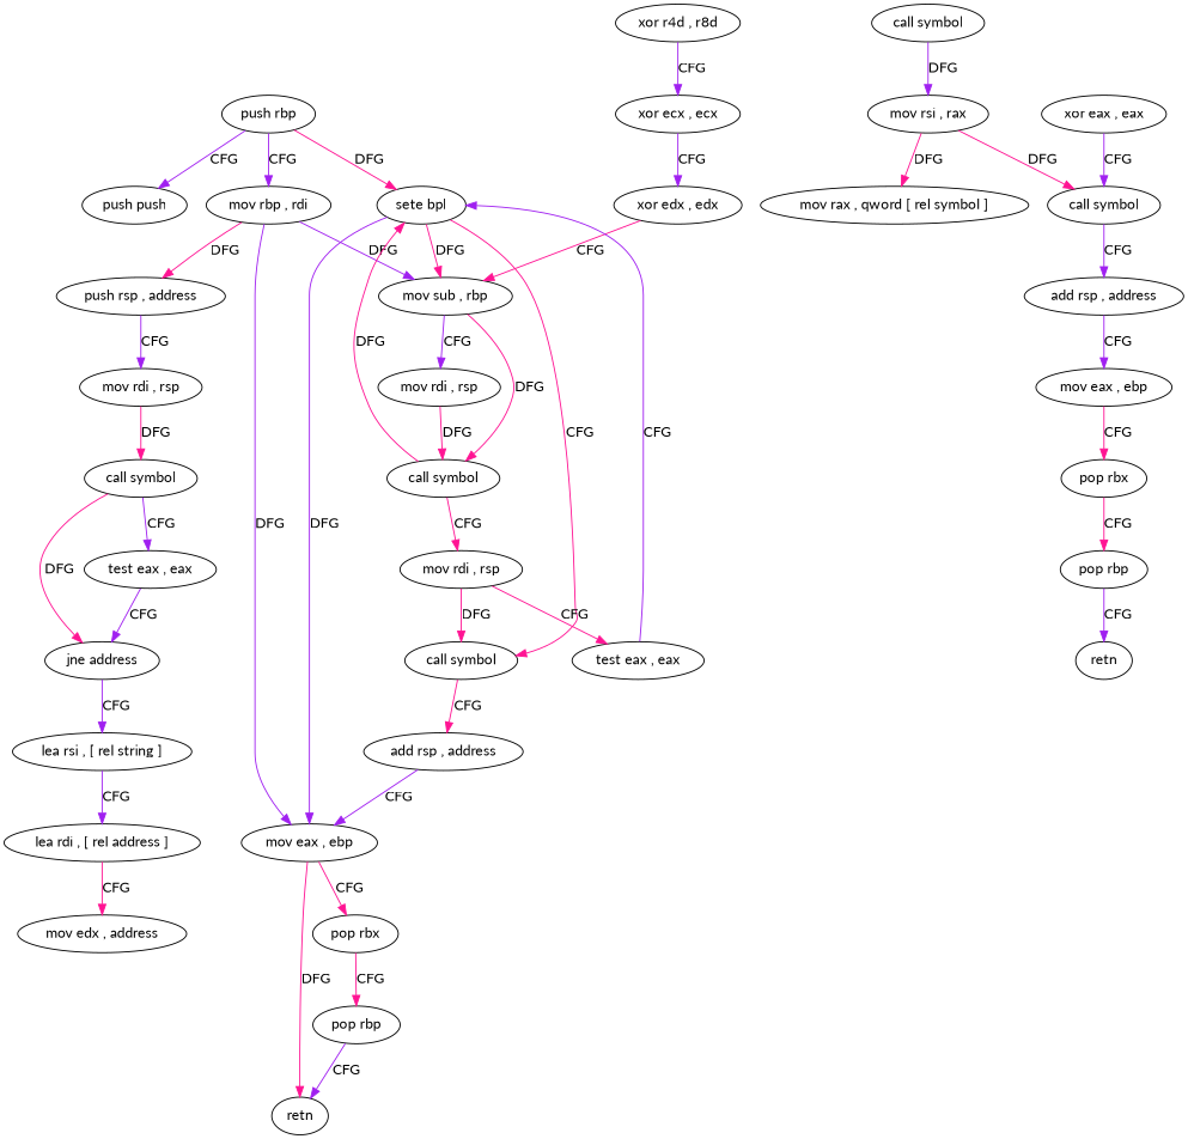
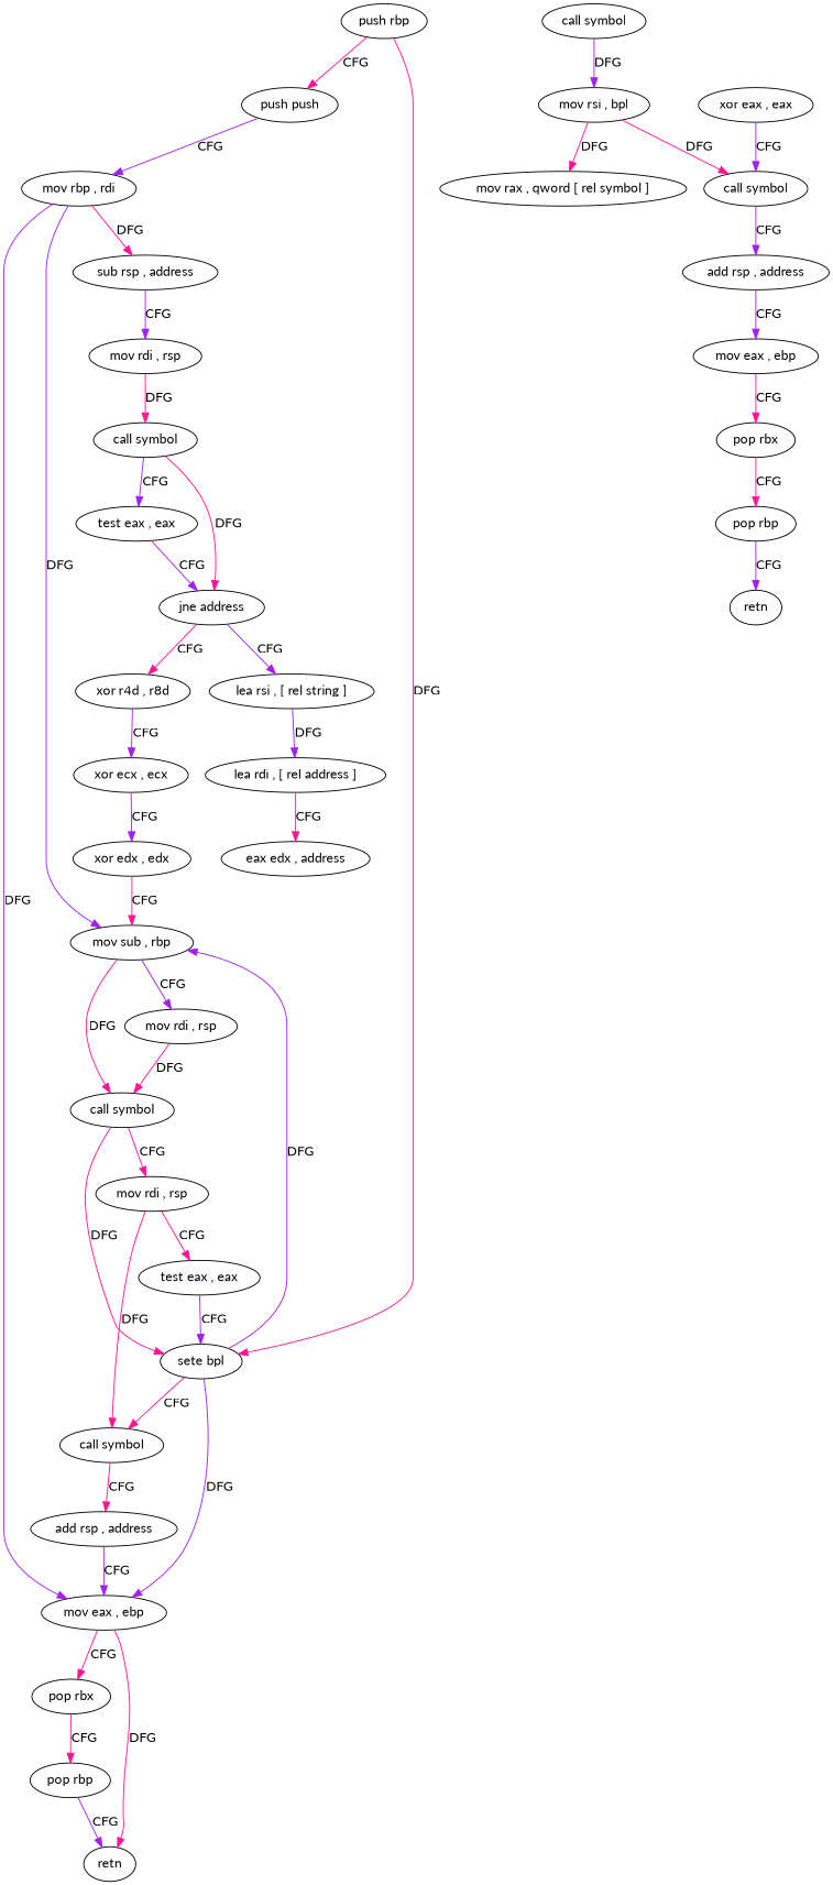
  digraph {
    fontname=Lato
    node [fontname=Lato]
    edge [color=deeppink fontname=Lato]
    n1 [label="push rbp"]
    n2 [label="push push"]
    n3 [label="sete bpl"]
    n4 [label="mov rbp , rdi"]
-   n5 [label="push rsp , address"]
+   n5 [label="sub rsp , address"]
    n6 [label="mov sub , rbp"]
    n7 [label="mov eax , ebp"]
    n8 [label="mov rdi , rsp"]
    n9 [label="mov rdi , rsp"]
    n10 [label="call symbol"]
    n11 [label="call symbol"]
    n12 [label="pop rbx"]
    n13 [label=retn]
    n14 [label="call symbol"]
    n15 [label="test eax , eax"]
    n16 [label="jne address"]
    n17 [label="lea rsi , [ rel string ]"]
    n18 [label="xor r4d , r8d"]
    n19 [label="lea rdi , [ rel address ]"]
    n20 [label="xor ecx , ecx"]
-   n21 [label="mov edx , address"]
+   n21 [label="eax edx , address"]
    n22 [label="xor edx , edx"]
    n23 [label="call symbol"]
-   n24 [label="mov rsi , rax"]
+   n24 [label="mov rsi , bpl"]
    n25 [label="mov rax , qword [ rel symbol ]"]
    n26 [label="call symbol"]
    n27 [label="add rsp , address"]
    n28 [label="xor eax , eax"]
    n29 [label="mov eax , ebp"]
    n30 [label="pop rbx"]
    n31 [label="pop rbp"]
    n32 [label=retn]
    n33 [label="mov rdi , rsp"]
    n34 [label="test eax , eax"]
    n35 [label="add rsp , address"]
    n36 [label="pop rbp"]
-   n1 -> n2 [color=purple label=CFG]
+   n1 -> n2 [label=CFG]
    n1 -> n3 [label=DFG]
-   n1 -> n4 [color=purple label=CFG]
-   n3 -> n6 [label=DFG]
+   n2 -> n4 [color=purple label=CFG]
+   n3 -> n6 [color=purple label=DFG]
    n3 -> n7 [color=purple label=DFG]
    n3 -> n11 [label=CFG]
    n4 -> n5 [label=DFG]
    n4 -> n6 [color=purple label=DFG]
    n4 -> n7 [color=purple label=DFG]
    n5 -> n8 [color=purple label=CFG]
    n6 -> n9 [color=purple label=CFG]
    n6 -> n10 [label=DFG]
    n7 -> n12 [label=CFG]
    n7 -> n13 [label=DFG]
    n8 -> n14 [label=DFG]
    n9 -> n10 [label=DFG]
    n10 -> n3 [label=DFG]
    n10 -> n33 [label=CFG]
    n11 -> n35 [label=CFG]
    n12 -> n36 [label=CFG]
    n14 -> n15 [color=purple label=CFG]
    n14 -> n16 [label=DFG]
    n15 -> n16 [color=purple label=CFG]
    n16 -> n17 [color=purple label=CFG]
-   n17 -> n19 [color=purple label=CFG]
+   n16 -> n18 [label=CFG]
+   n17 -> n19 [color=purple label=DFG]
    n18 -> n20 [color=purple label=CFG]
    n19 -> n21 [label=CFG]
    n20 -> n22 [color=purple label=CFG]
    n22 -> n6 [label=CFG]
    n23 -> n24 [color=purple label=DFG]
    n24 -> n25 [label=DFG]
    n24 -> n26 [label=DFG]
    n26 -> n27 [color=purple label=CFG]
    n27 -> n29 [color=purple label=CFG]
    n28 -> n26 [color=purple label=CFG]
    n29 -> n30 [label=CFG]
    n30 -> n31 [label=CFG]
    n31 -> n32 [color=purple label=CFG]
    n33 -> n11 [label=DFG]
    n33 -> n34 [label=CFG]
    n34 -> n3 [color=purple label=CFG]
    n35 -> n7 [color=purple label=CFG]
    n36 -> n13 [color=purple label=CFG]
  }
